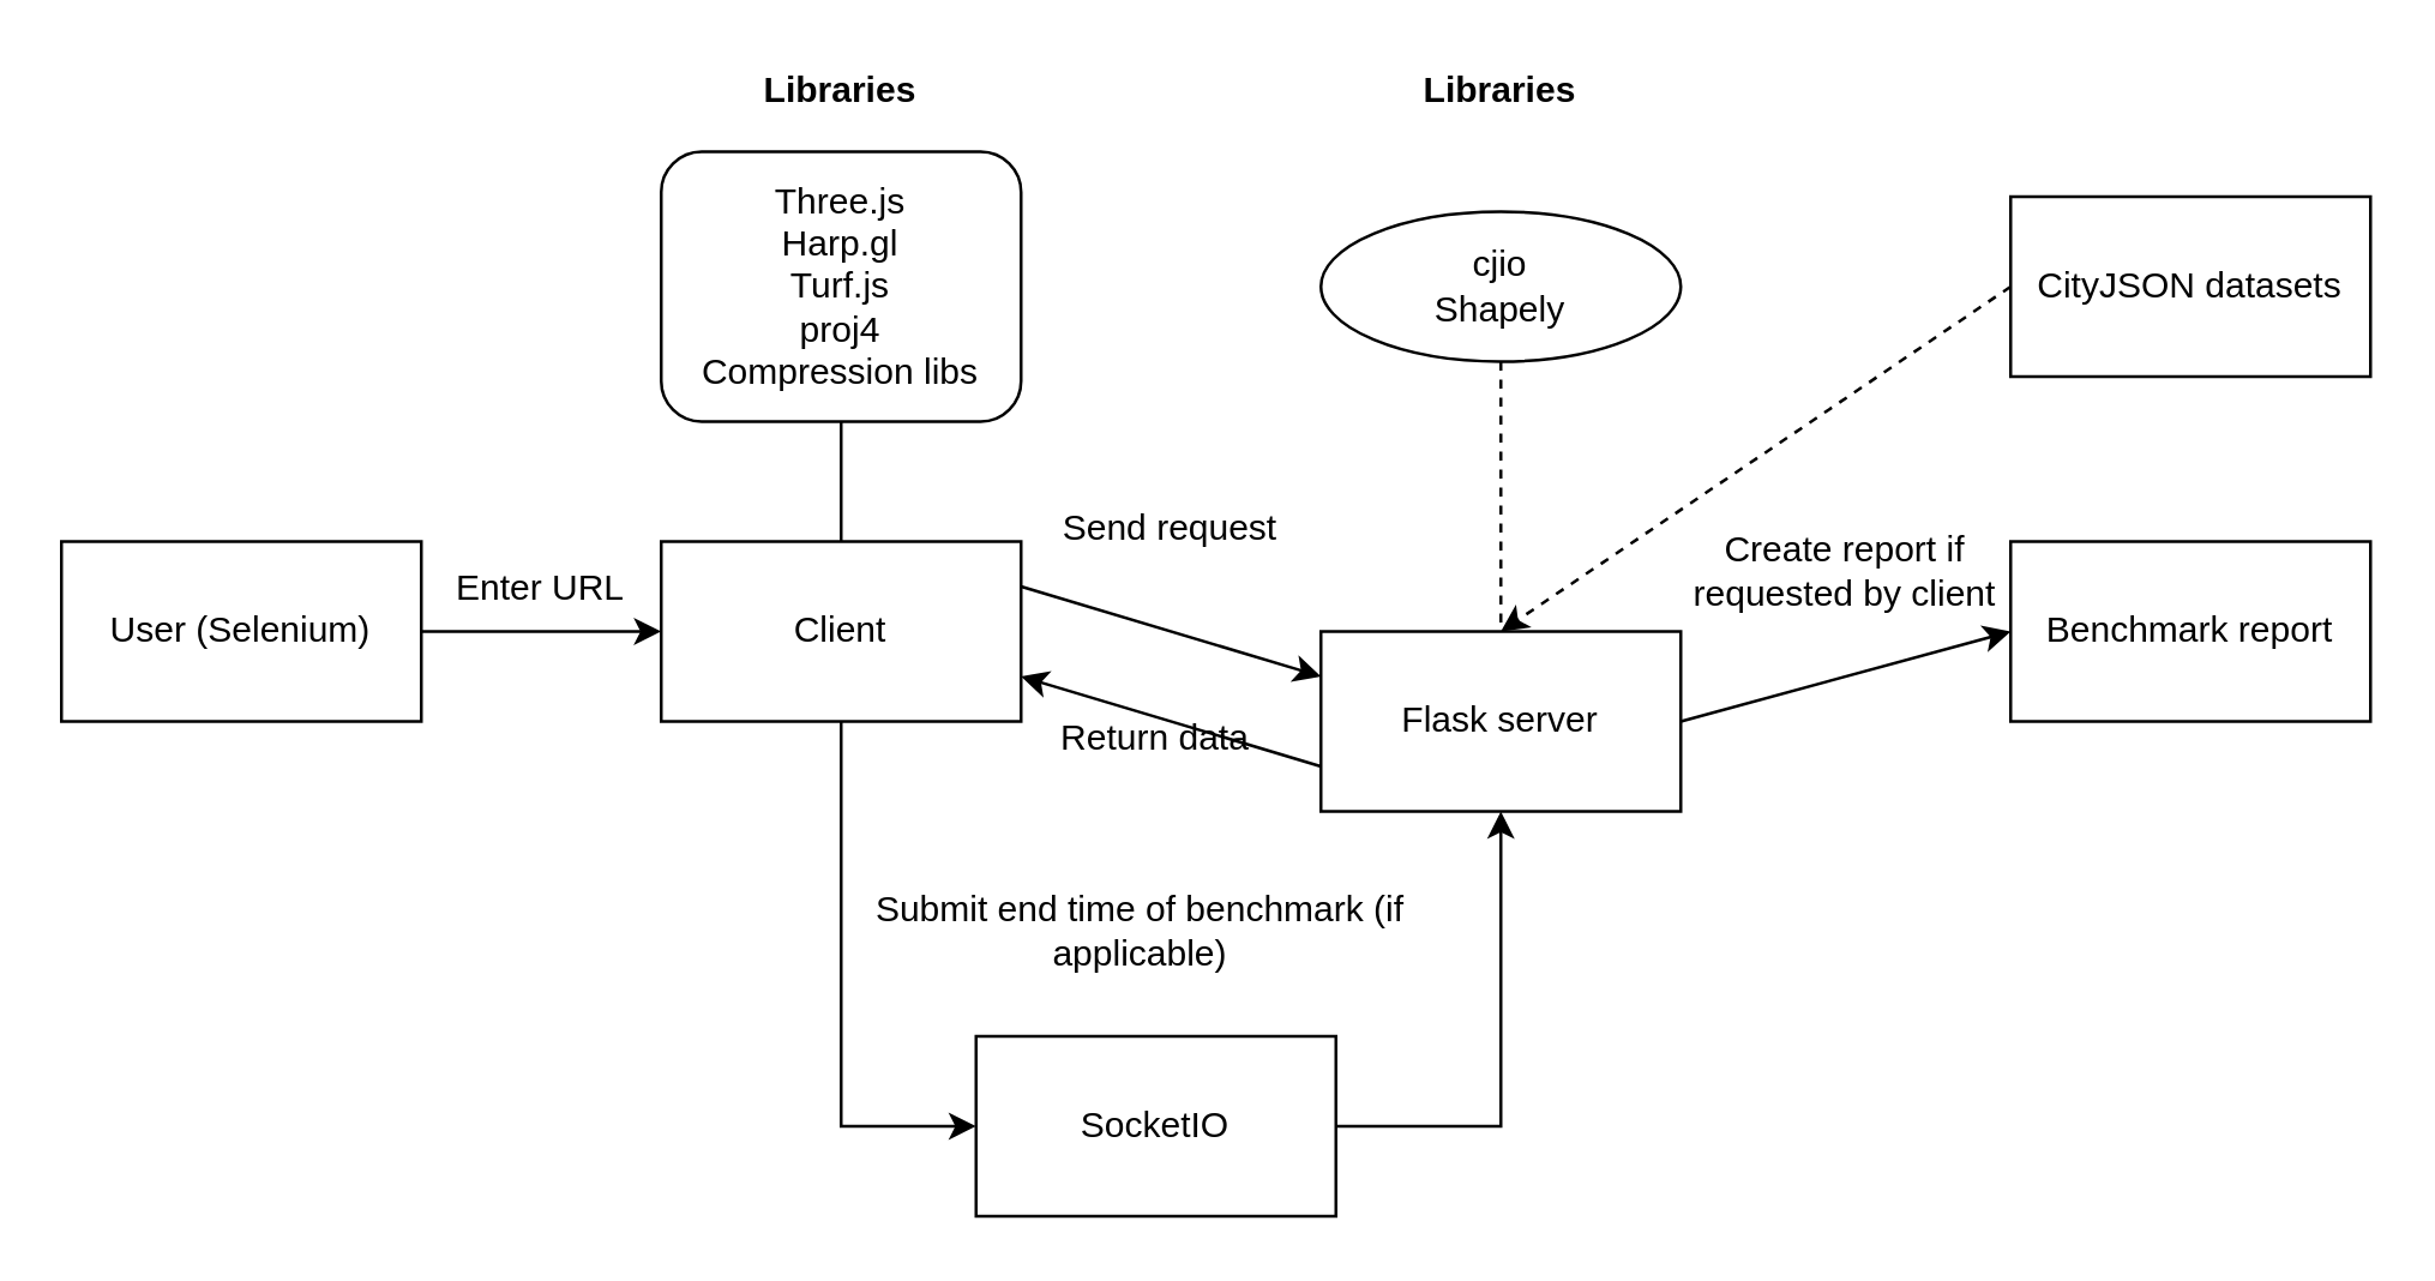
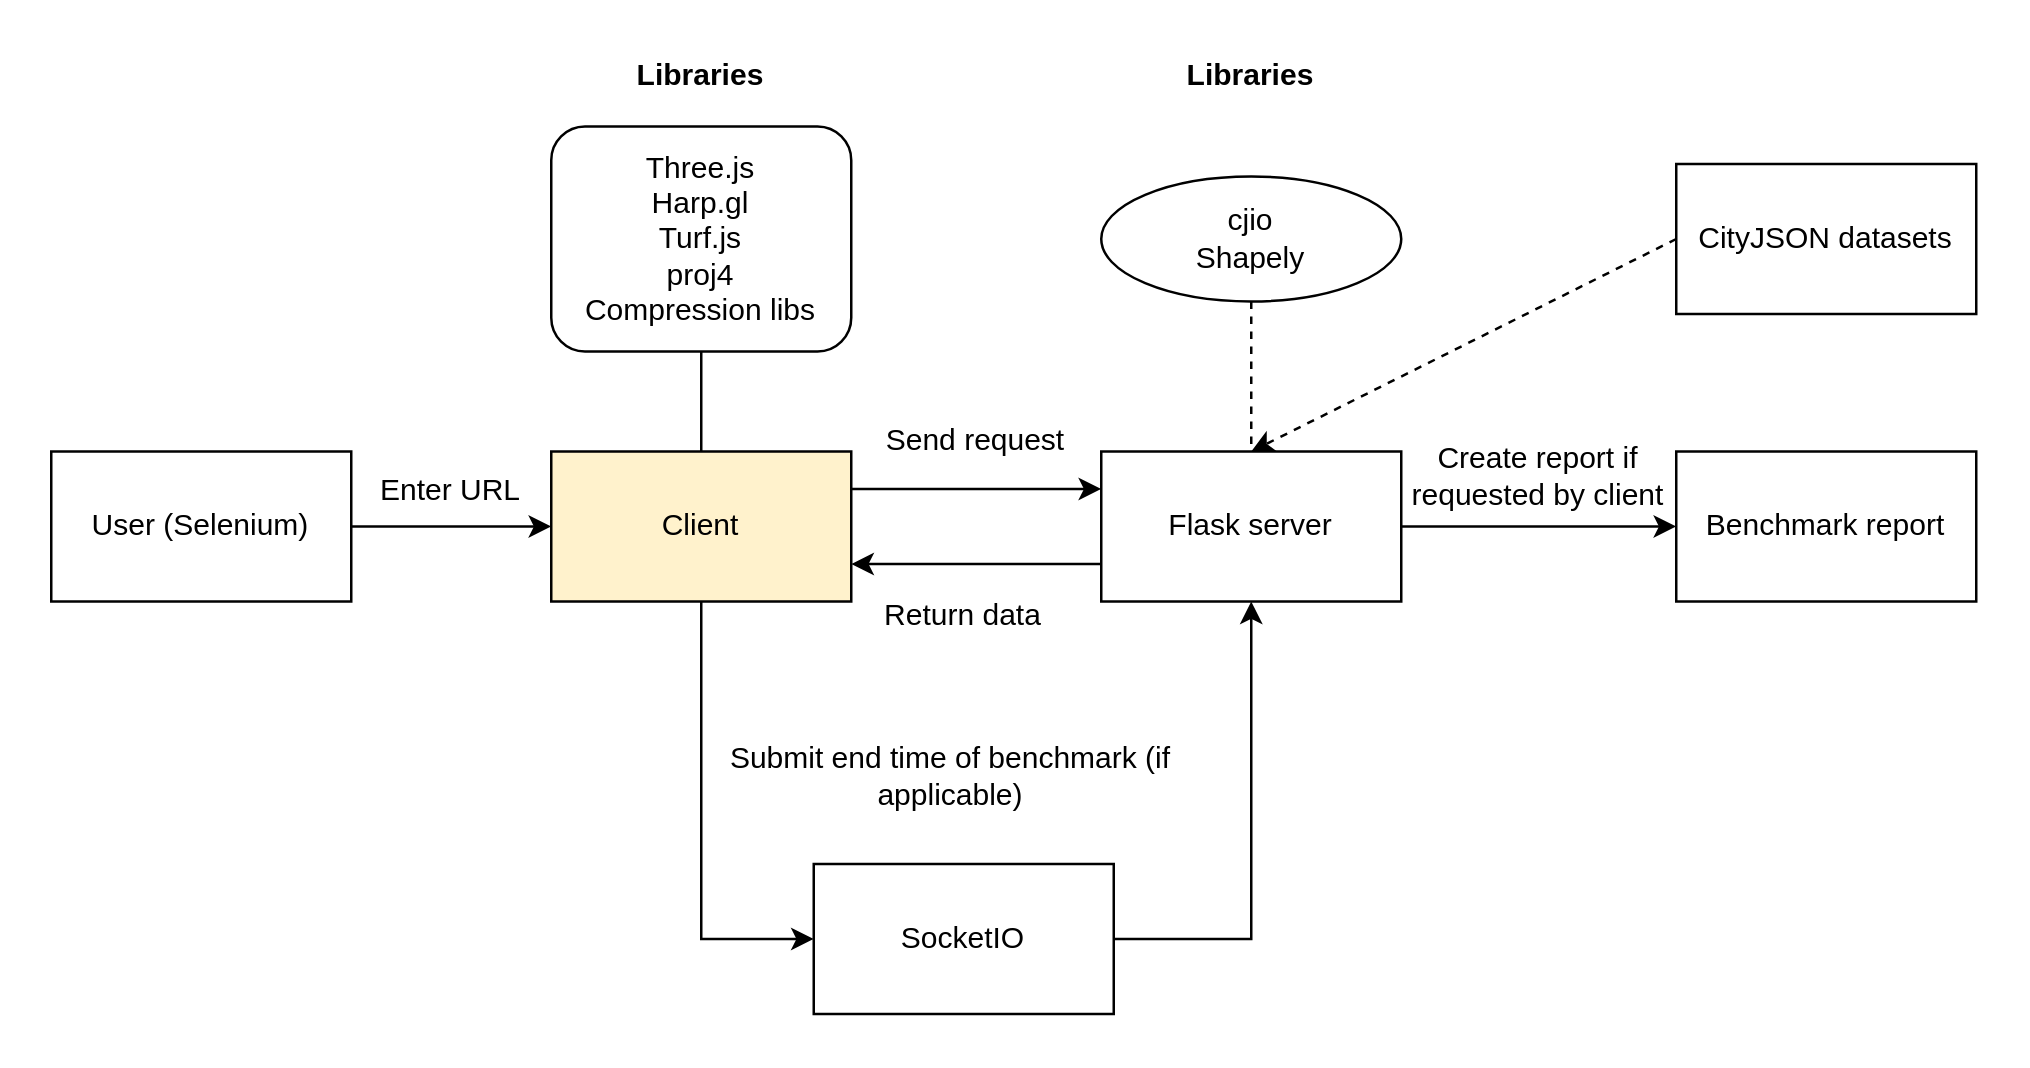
  <mxCell id="0" />
  <mxCell id="1" parent="0" />
- <mxCell id="2" value="Flask server" style="rounded=0;whiteSpace=wrap;html=1;" parent="1" vertex="1"><mxGeometry x="440" y="210" width="120" height="60" as="geometry" /></mxCell>
+ <mxCell id="2" value="Flask server" style="rounded=0;whiteSpace=wrap;html=1;" parent="1" vertex="1"><mxGeometry x="440" y="180" width="120" height="60" as="geometry" /></mxCell>
  <mxCell id="3" value="User (Selenium)" style="rounded=0;whiteSpace=wrap;html=1;" parent="1" vertex="1"><mxGeometry y="180" width="120" height="60" as="geometry" x="20" /></mxCell>
  <mxCell id="4" style="edgeStyle=orthogonalEdgeStyle;rounded=0;orthogonalLoop=1;jettySize=auto;html=1;exitX=0.5;exitY=1;exitDx=0;exitDy=0;entryX=0;entryY=0.5;entryDx=0;entryDy=0;" parent="1" source="5" target="8" edge="1"><mxGeometry relative="1" as="geometry" /></mxCell>
- <mxCell id="5" value="Client" style="rounded=0;whiteSpace=wrap;html=1;" parent="1" vertex="1"><mxGeometry x="220" y="180" width="120" height="60" as="geometry" /></mxCell>
+ <mxCell id="5" value="Client" style="rounded=0;whiteSpace=wrap;html=1;fillColor=#fff2cc;" parent="1" vertex="1"><mxGeometry x="220" y="180" width="120" height="60" as="geometry" /></mxCell>
  <mxCell id="6" value="&lt;div&gt;cjio&lt;/div&gt;&lt;div&gt;Shapely&lt;br&gt;&lt;/div&gt;" style="ellipse;whiteSpace=wrap;html=1;" parent="1" vertex="1"><mxGeometry x="440" y="70" width="120" height="50" as="geometry" /></mxCell>
  <mxCell id="7" style="edgeStyle=orthogonalEdgeStyle;rounded=0;orthogonalLoop=1;jettySize=auto;html=1;exitX=1;exitY=0.5;exitDx=0;exitDy=0;entryX=0.5;entryY=1;entryDx=0;entryDy=0;" parent="1" source="8" target="2" edge="1"><mxGeometry relative="1" as="geometry" /></mxCell>
  <mxCell id="8" value="SocketIO" style="rounded=0;whiteSpace=wrap;html=1;" parent="1" vertex="1"><mxGeometry x="325" y="345" width="120" height="60" as="geometry" /></mxCell>
  <mxCell id="9" value="&lt;div&gt;Three.js&lt;/div&gt;&lt;div&gt;Harp.gl&lt;br&gt;&lt;/div&gt;&lt;div&gt;Turf.js&lt;/div&gt;&lt;div&gt;proj4&lt;/div&gt;Compression libs" style="rounded=1;whiteSpace=wrap;html=1;" parent="1" vertex="1"><mxGeometry x="220" y="50" width="120" height="90" as="geometry" /></mxCell>
  <mxCell id="10" value="" style="endArrow=none;dashed=0;html=1;exitX=0.5;exitY=0;exitDx=0;exitDy=0;entryX=0.5;entryY=1;entryDx=0;entryDy=0;" parent="1" source="5" target="9" edge="1"><mxGeometry width="50" height="50" relative="1" as="geometry"><mxPoint x="420" y="230" as="sourcePoint" /><mxPoint x="470" y="180" as="targetPoint" /></mxGeometry></mxCell>
  <mxCell id="11" value="" style="endArrow=none;dashed=1;html=1;exitX=0.5;exitY=1;exitDx=0;exitDy=0;entryX=0.5;entryY=0;entryDx=0;entryDy=0;" parent="1" source="6" target="2" edge="1"><mxGeometry width="50" height="50" relative="1" as="geometry"><mxPoint x="420" y="230" as="sourcePoint" /><mxPoint x="470" y="180" as="targetPoint" /></mxGeometry></mxCell>
  <mxCell id="12" value="" style="endArrow=classic;html=1;exitX=1;exitY=0.5;exitDx=0;exitDy=0;entryX=0;entryY=0.5;entryDx=0;entryDy=0;" parent="1" source="3" target="5" edge="1"><mxGeometry width="50" height="50" relative="1" as="geometry"><mxPoint x="420" y="230" as="sourcePoint" /><mxPoint x="470" y="180" as="targetPoint" /></mxGeometry></mxCell>
  <mxCell id="13" value="Benchmark report" style="rounded=0;whiteSpace=wrap;html=1;" parent="1" vertex="1"><mxGeometry x="670" y="180" width="120" height="60" as="geometry" /></mxCell>
  <mxCell id="14" value="" style="endArrow=classic;html=1;exitX=1;exitY=0.5;exitDx=0;exitDy=0;entryX=0;entryY=0.5;entryDx=0;entryDy=0;" parent="1" source="2" target="13" edge="1"><mxGeometry width="50" height="50" relative="1" as="geometry"><mxPoint x="420" y="230" as="sourcePoint" /><mxPoint x="470" y="180" as="targetPoint" /></mxGeometry></mxCell>
  <mxCell id="15" value="Enter URL" style="text;html=1;strokeColor=none;fillColor=none;align=center;verticalAlign=middle;whiteSpace=wrap;rounded=0;" parent="1" vertex="1"><mxGeometry x="140" y="186" width="80" height="20" as="geometry" /></mxCell>
  <mxCell id="16" value="Submit end time of benchmark (if applicable)" style="text;html=1;strokeColor=none;fillColor=none;align=center;verticalAlign=middle;whiteSpace=wrap;rounded=0;" parent="1" vertex="1"><mxGeometry x="290" y="290" width="180" height="40" as="geometry" /></mxCell>
  <mxCell id="17" value="Create report if requested by client" style="text;html=1;strokeColor=none;fillColor=none;align=center;verticalAlign=middle;whiteSpace=wrap;rounded=0;" parent="1" vertex="1"><mxGeometry x="560" y="180" width="110" height="20" as="geometry" /></mxCell>
  <mxCell id="18" value="" style="endArrow=classic;html=1;exitX=1;exitY=0.25;exitDx=0;exitDy=0;entryX=0;entryY=0.25;entryDx=0;entryDy=0;" parent="1" source="5" target="2" edge="1"><mxGeometry width="50" height="50" relative="1" as="geometry"><mxPoint x="360" y="170" as="sourcePoint" /><mxPoint x="410" y="120" as="targetPoint" /></mxGeometry></mxCell>
  <mxCell id="19" value="" style="endArrow=classic;html=1;exitX=0;exitY=0.75;exitDx=0;exitDy=0;entryX=1;entryY=0.75;entryDx=0;entryDy=0;" parent="1" source="2" target="5" edge="1"><mxGeometry width="50" height="50" relative="1" as="geometry"><mxPoint x="360" y="170" as="sourcePoint" /><mxPoint x="410" y="120" as="targetPoint" /></mxGeometry></mxCell>
  <mxCell id="20" value="Send request" style="text;html=1;strokeColor=none;fillColor=none;align=center;verticalAlign=middle;whiteSpace=wrap;rounded=0;" parent="1" vertex="1"><mxGeometry x="350" y="166" width="80" height="20" as="geometry" /></mxCell>
  <mxCell id="21" value="Return data" style="text;html=1;strokeColor=none;fillColor=none;align=center;verticalAlign=middle;whiteSpace=wrap;rounded=0;" parent="1" vertex="1"><mxGeometry x="350" y="236" width="70" height="20" as="geometry" /></mxCell>
  <mxCell id="22" style="edgeStyle=orthogonalEdgeStyle;rounded=0;orthogonalLoop=1;jettySize=auto;html=1;exitX=0.5;exitY=1;exitDx=0;exitDy=0;" parent="1" source="21" target="21" edge="1"><mxGeometry relative="1" as="geometry" /></mxCell>
  <mxCell id="23" value="&lt;b&gt;Libraries&lt;/b&gt;" style="text;html=1;strokeColor=none;fillColor=none;align=center;verticalAlign=middle;whiteSpace=wrap;rounded=0;" parent="1" vertex="1"><mxGeometry x="250" width="60" height="20" as="geometry" y="20" /></mxCell>
  <mxCell id="24" value="&lt;b&gt;Libraries&lt;/b&gt;" style="text;html=1;strokeColor=none;fillColor=none;align=center;verticalAlign=middle;whiteSpace=wrap;rounded=0;" parent="1" vertex="1"><mxGeometry x="470" width="60" height="20" as="geometry" y="20" /></mxCell>
  <mxCell id="25" style="rounded=0;orthogonalLoop=1;jettySize=auto;html=1;exitX=0;exitY=0.5;exitDx=0;exitDy=0;entryX=0.5;entryY=0;entryDx=0;entryDy=0;dashed=1;" edge="1" parent="1" source="26" target="2"><mxGeometry relative="1" as="geometry" /></mxCell>
  <mxCell id="26" value="CityJSON datasets" style="rounded=0;whiteSpace=wrap;html=1;" vertex="1" parent="1"><mxGeometry x="670" y="65" width="120" height="60" as="geometry" /></mxCell>
